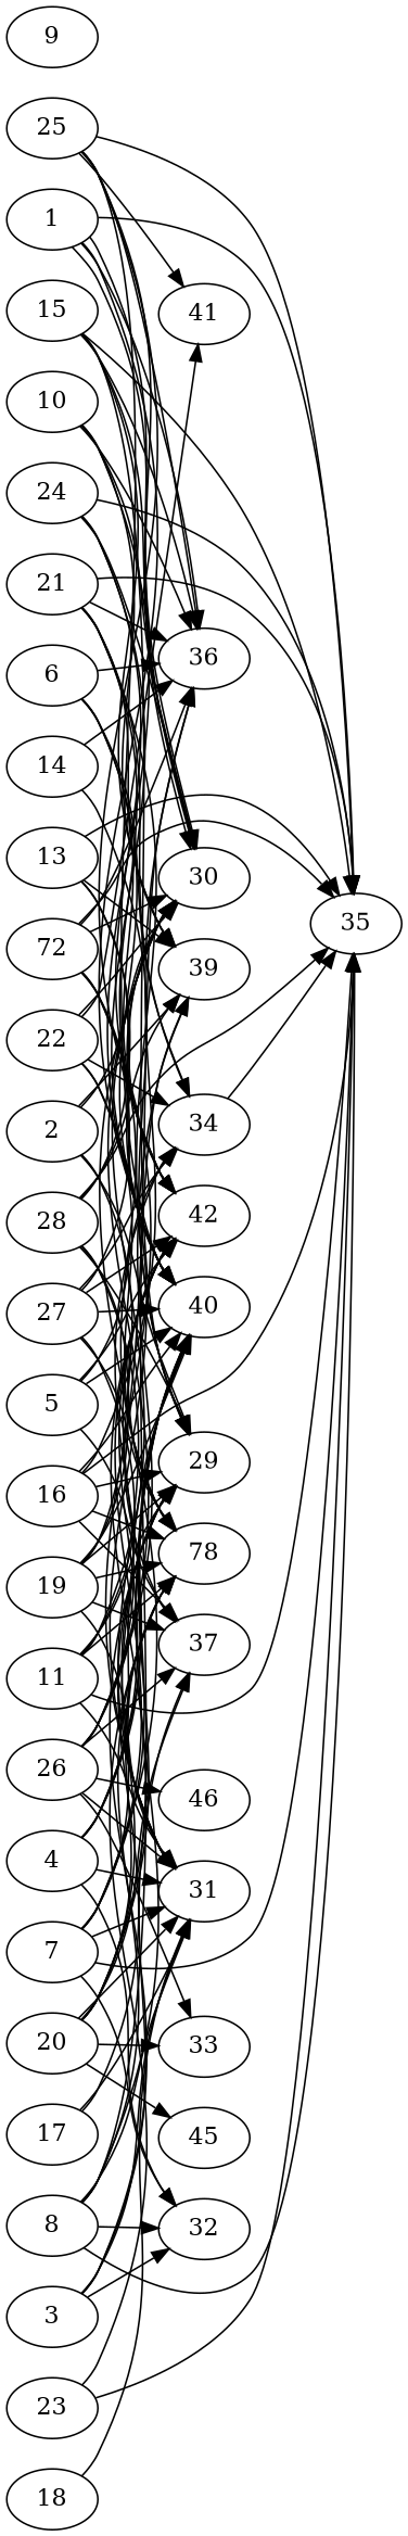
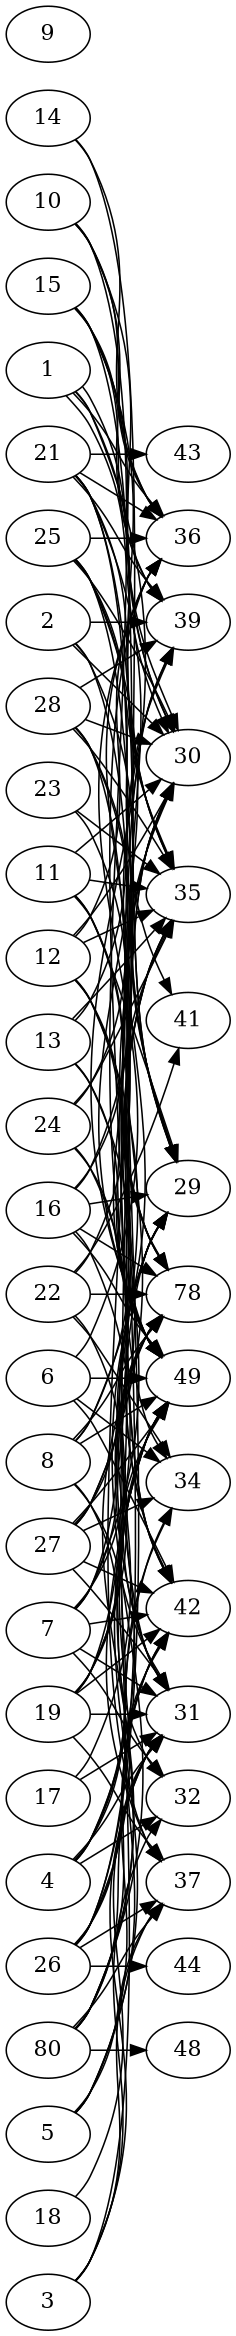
  digraph {
    rankdir=LR
    node [alpha=0.11]
    1 [alpha=0.16 expect_size=8446976]
    30 [alpha=0.10 expect_size=26764288]
    35 [alpha=0.10 expect_size=51905536]
    36 [alpha=0.13 expect_size=37538816]
-   40 [alpha=0.14 expect_size=20104192]
+   40 [alpha=0.14 expect_size=20104192 label=49]
    2 [alpha=0.15 expect_size=47732736]
    29 [alpha=0.03 expect_size=7251968]
    37 [alpha=0.04 expect_size=17110016]
    39 [alpha=0.03 expect_size=13552640]
    3 [alpha=0.12 expect_size=14635008]
    31 [alpha=0.17 expect_size=6619136]
    32 [alpha=0.17 expect_size=44391424]
    4 [alpha=0.19 expect_size=23783424]
    34 [alpha=0.19 expect_size=5881856]
    42 [alpha=0.01 expect_size=36665344]
    5 [expect_size=5253120]
    6 [alpha=0.17 expect_size=12385280]
    7 [alpha=0.08 expect_size=50408448]
    n19 [expect_size=35786752 label=78]
    8 [alpha=0.10 expect_size=19599360]
    9 [alpha=0.13 expect_size=27752448]
    10 [alpha=0.17 expect_size=41647104]
    11 [alpha=0.20 expect_size=49054720]
-   12 [alpha=0.00 expect_size=39478272 label=72]
+   12 [alpha=0.00 expect_size=39478272]
    13 [alpha=0.07 expect_size=27533312]
    14 [alpha=0.18 expect_size=7771136]
    15 [expect_size=5287936]
    16 [alpha=0.08 expect_size=32128000]
    17 [alpha=0.09 expect_size=24915968]
    18 [alpha=0.12 expect_size=42784768]
    19 [alpha=0.08 expect_size=18536448]
-   20 [expect_size=48726016]
-   33 [alpha=0.07 expect_size=41015296]
-   45 [alpha=0.12 expect_size=44983296]
+   20 [expect_size=48726016 label=80]
+   45 [alpha=0.12 expect_size=44983296 label=48]
    21 [alpha=0.16 expect_size=40657920]
+   43 [alpha=0.16 expect_size=30350336]
    22 [alpha=0.19 expect_size=40033280]
    41 [alpha=0.20 expect_size=44661760]
    23 [alpha=0.05 expect_size=40376320]
    24 [alpha=0.20 expect_size=9977856]
    25 [alpha=0.14 expect_size=6403072]
    26 [expect_size=33101824]
-   44 [alpha=0.14 expect_size=48008192 label=46]
+   44 [alpha=0.14 expect_size=48008192]
    27 [alpha=0.08 expect_size=5371904]
    28 [expect_size=25534464]
    1 -> 30
    1 -> 30
    1 -> 35
    1 -> 36
    1 -> 40
    2 -> 30
    2 -> 29
    2 -> 37
    2 -> 39
    3 -> 29
    3 -> 37
    3 -> 31
    3 -> 32
    4 -> 40
    4 -> 29
    4 -> 31
    4 -> 32
    4 -> 34
    4 -> 42
    5 -> 40
    5 -> 37
    5 -> 34
    5 -> 42
    6 -> 36
    6 -> 40
    6 -> 34
    6 -> 42
    7 -> 30
    7 -> 35
    7 -> 40
    7 -> 31
    7 -> 32
    7 -> 42
    7 -> n19
    8 -> 35
    8 -> 40
    8 -> 39
    8 -> 31
    8 -> 32
    8 -> n19
    10 -> 30
    10 -> 36
    10 -> 40
    10 -> 39
    11 -> 30
    11 -> 35
    11 -> 40
    11 -> 29
-   11 -> 31
    11 -> n19
    12 -> 30
    12 -> 35
    12 -> 36
    12 -> 40
    12 -> 31
    12 -> n19
    13 -> 35
    13 -> 40
    13 -> 39
    13 -> 42
    14 -> 36
    14 -> 29
    15 -> 30
    15 -> 35
    15 -> 36
    15 -> 29
    15 -> 39
    16 -> 35
    16 -> 36
    16 -> 40
    16 -> 29
    16 -> 37
    16 -> n19
    17 -> 29
    17 -> 31
    18 -> 31
    19 -> 36
    19 -> 40
    19 -> 29
    19 -> 37
    19 -> 31
    19 -> 42
    19 -> n19
    20 -> 40
    20 -> 29
    20 -> 37
    20 -> 31
    20 -> 42
    20 -> n19
-   20 -> 33
    20 -> 45
    21 -> 35
    21 -> 36
    21 -> 29
    21 -> 39
    21 -> 34
    21 -> 42
+   21 -> 43
    22 -> 30
    22 -> 31
    22 -> 34
    22 -> n19
    22 -> 41
    23 -> 35
    23 -> n19
    24 -> 30
    24 -> 35
    24 -> 40
    24 -> 42
    25 -> 30
    25 -> 35
    25 -> 36
    25 -> 40
    25 -> 42
    25 -> 41
    26 -> 30
    26 -> 40
    26 -> 37
    26 -> 39
    26 -> 31
    26 -> 42
-   26 -> 33
    26 -> 44
    27 -> 30
-   34 -> 35
+   27 -> 35
    27 -> 40
    27 -> 31
    27 -> 34
    27 -> 42
    27 -> n19
    28 -> 30
    28 -> 35
    28 -> 29
    28 -> 39
    28 -> 31
    28 -> n19
  }
